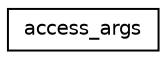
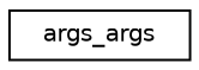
  digraph {
    rankdir=TB
-   n1 [color=black fillcolor=white fontname=Helvetica fontsize=10 height=0.2 label=access_args shape=record style=filled width=0.4]
+   n1 [color=black fillcolor=white fontname=Helvetica fontsize=10 height=0.2 label=args_args shape=record style=filled width=0.4]
  }
